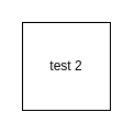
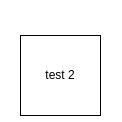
  <mxCell id="0" />
  <mxCell id="1" parent="0" />
- <mxCell id="2" value="test 2&lt;br&gt;" style="whiteSpace=wrap;html=1;aspect=fixed;" vertex="1" parent="1"><mxGeometry x="20" y="20" width="80" height="80" as="geometry" /></mxCell>
+ <mxCell id="2" value="test 2&lt;br&gt;" style="whiteSpace=wrap;html=1;aspect=fixed;" vertex="1" parent="1"><mxGeometry x="20" y="35" width="80" height="80" as="geometry" /></mxCell>
